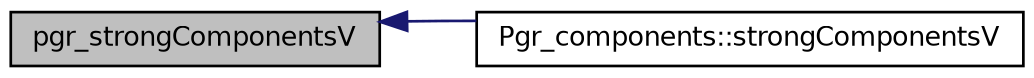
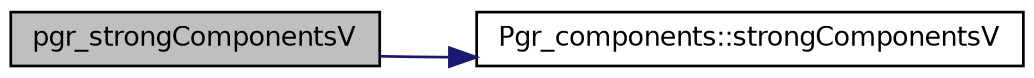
  digraph {
    rankdir=LR
    node [color=black fontname=Helvetica fontsize=10 shape=record style=filled]
    n1 [fillcolor=grey75 fontcolor=black height=0.2 label=pgr_strongComponentsV width=0.4]
    n2 [fillcolor=white height=0.2 label="Pgr_components::strongComponentsV" width=0.4]
-   n2 -> n1 [color=midnightblue fontname=Helvetica fontsize=10 labelfontname=Helvetica labelfontsize=10 style=solid]
+   n1 -> n2 [color=midnightblue fontname=Helvetica fontsize=10 labelfontname=Helvetica labelfontsize=10 style=solid]
  }
